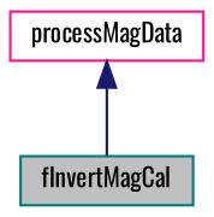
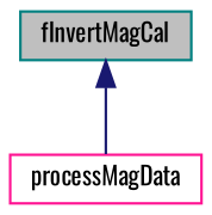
  digraph {
    rankdir=TB
    fontname=Oswald
    node [fontname=Oswald fontsize=10 shape=record style=filled]
    n1 [color=teal fillcolor=grey75 fontcolor=black height=0.2 label=fInvertMagCal width=0.4]
    n2 [color=deeppink fillcolor=white height=0.2 label=processMagData width=0.4]
-   n2 -> n1 [color=midnightblue dir=back fontname=Oswald fontsize=10 labelfontname=Helvetica labelfontsize=10 style=solid]
+   n1 -> n2 [color=midnightblue dir=back fontname=Oswald fontsize=10 labelfontname=Helvetica labelfontsize=10 style=solid]
  }
